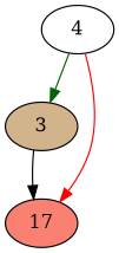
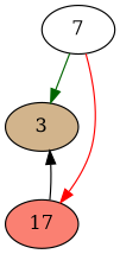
  strict digraph {
    node [shape=ellipse style=filled]
-   4 [entry=true fillcolor=white]
+   4 [entry=true fillcolor=white label=7]
    n2 [fillcolor=tan label=3]
    17 [fillcolor=salmon]
    4 -> n2 [color=darkgreen cond=true]
    4 -> 17 [color=red cond=false]
-   n2 -> 17
+   17 -> n2
  }
